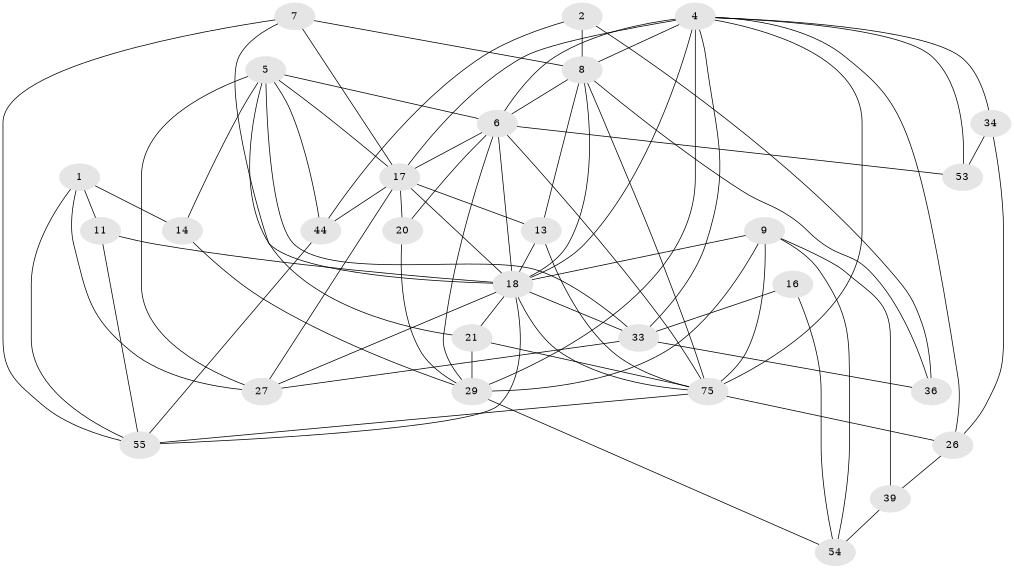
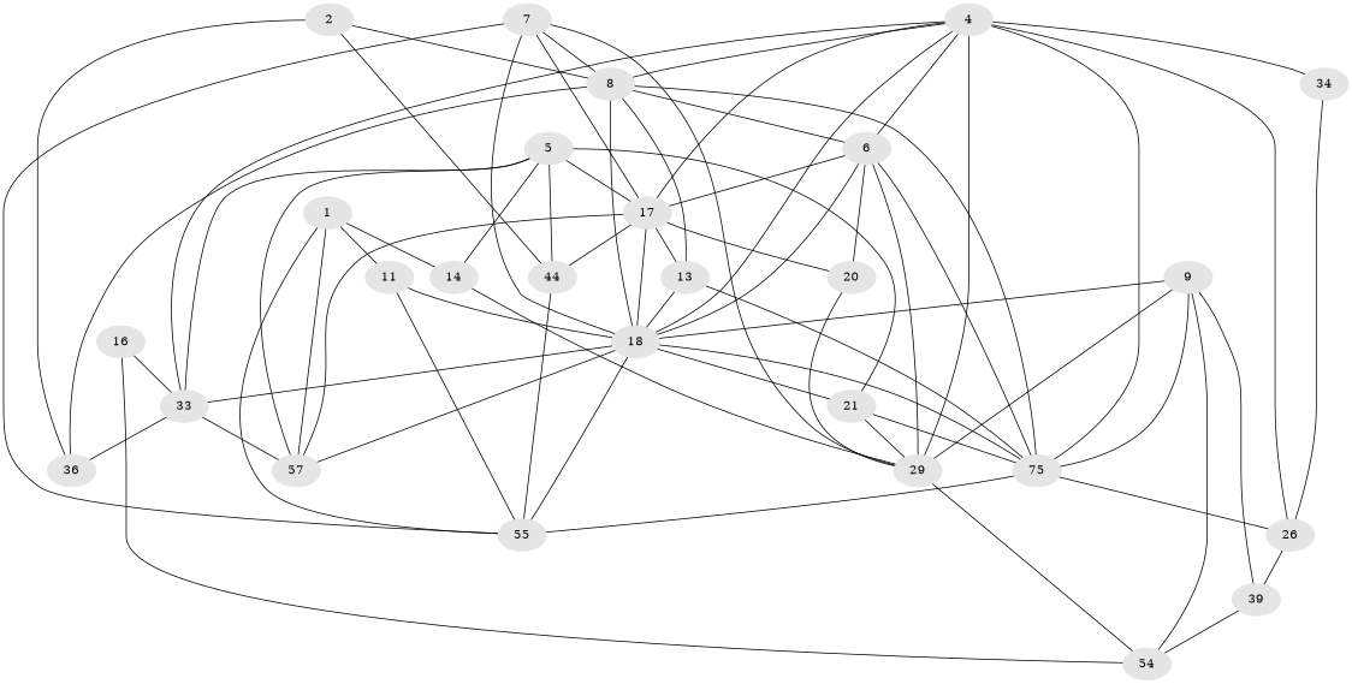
  graph {
    node [color=gray90 style=filled]
    1 [super="+3"]
    11 [super="+23"]
    14 [super="+31"]
    55
-   57 [label=27]
+   57
    6 [super="+43+46"]
    n7 [label=17 super="+12+32"]
    18 [super="+52+27"]
    n9 [label=75 super="+28+51"]
    29 [super="+35+38"]
-   53
    20
    8 [super="+15+45"]
    36
    13 [super="+58+40"]
    2
    44
    4 [super="+41+22+47"]
    n19 [label=34]
    26 [super="+30"]
    33
    21
    39
    54
    5 [super="+19"]
    7 [super="+17"]
    9
    16
    1 -- 11
    1 -- 14
    1 -- 55
    1 -- 57
    11 -- 55 [weight=2]
    11 -- 18
    14 -- 29
    6 -- n7
    6 -- 18
    6 -- n9
    6 -- 29
-   6 -- 53
    6 -- 20
    n7 -- 57
    n7 -- 18 [weight=2]
    n7 -- 20
    n7 -- 13
    n7 -- 44 [weight=2]
    18 -- 55 [weight=2]
    18 -- 57
    18 -- n9
    18 -- 33
    18 -- 21
    n9 -- 55
    n9 -- 26
    29 -- 54
    20 -- 29
    8 -- 6
    8 -- 18 [weight=2]
    8 -- n9
    8 -- 36
    8 -- 13
    13 -- 18
    13 -- n9
    2 -- 8
    2 -- 36
    2 -- 44
    44 -- 55
    4 -- 6
    4 -- n7
    4 -- 18
    4 -- n9
    4 -- 29 [weight=3]
-   4 -- 53
    4 -- 8
    4 -- n19
    4 -- 26
    4 -- 33
-   n19 -- 53
    n19 -- 26
    26 -- 39
    33 -- 57
    33 -- 36
    21 -- n9
    21 -- 29
    39 -- 54
    5 -- 14
    5 -- 57 [weight=2]
-   5 -- 6
    5 -- n7
    5 -- 44
    5 -- 33
    5 -- 21
    7 -- 55
    7 -- n7
    7 -- 18
+   7 -- 29
    7 -- 8
    9 -- 18
    9 -- n9
    9 -- 29
    9 -- 39
    9 -- 54
    16 -- 33
    16 -- 54
  }
